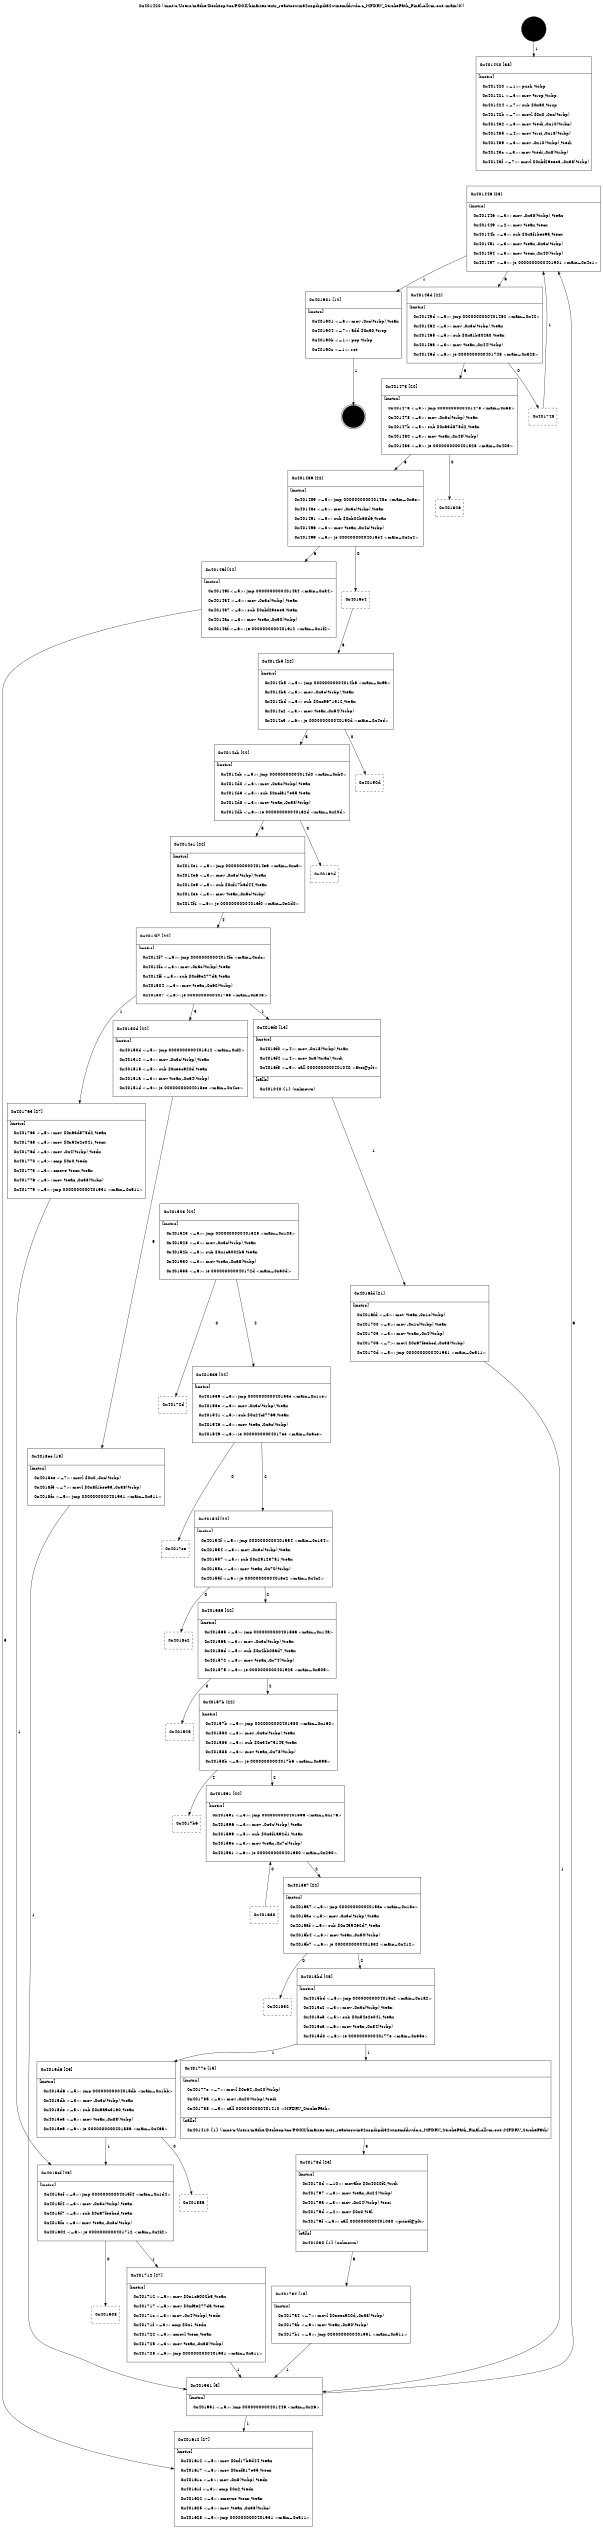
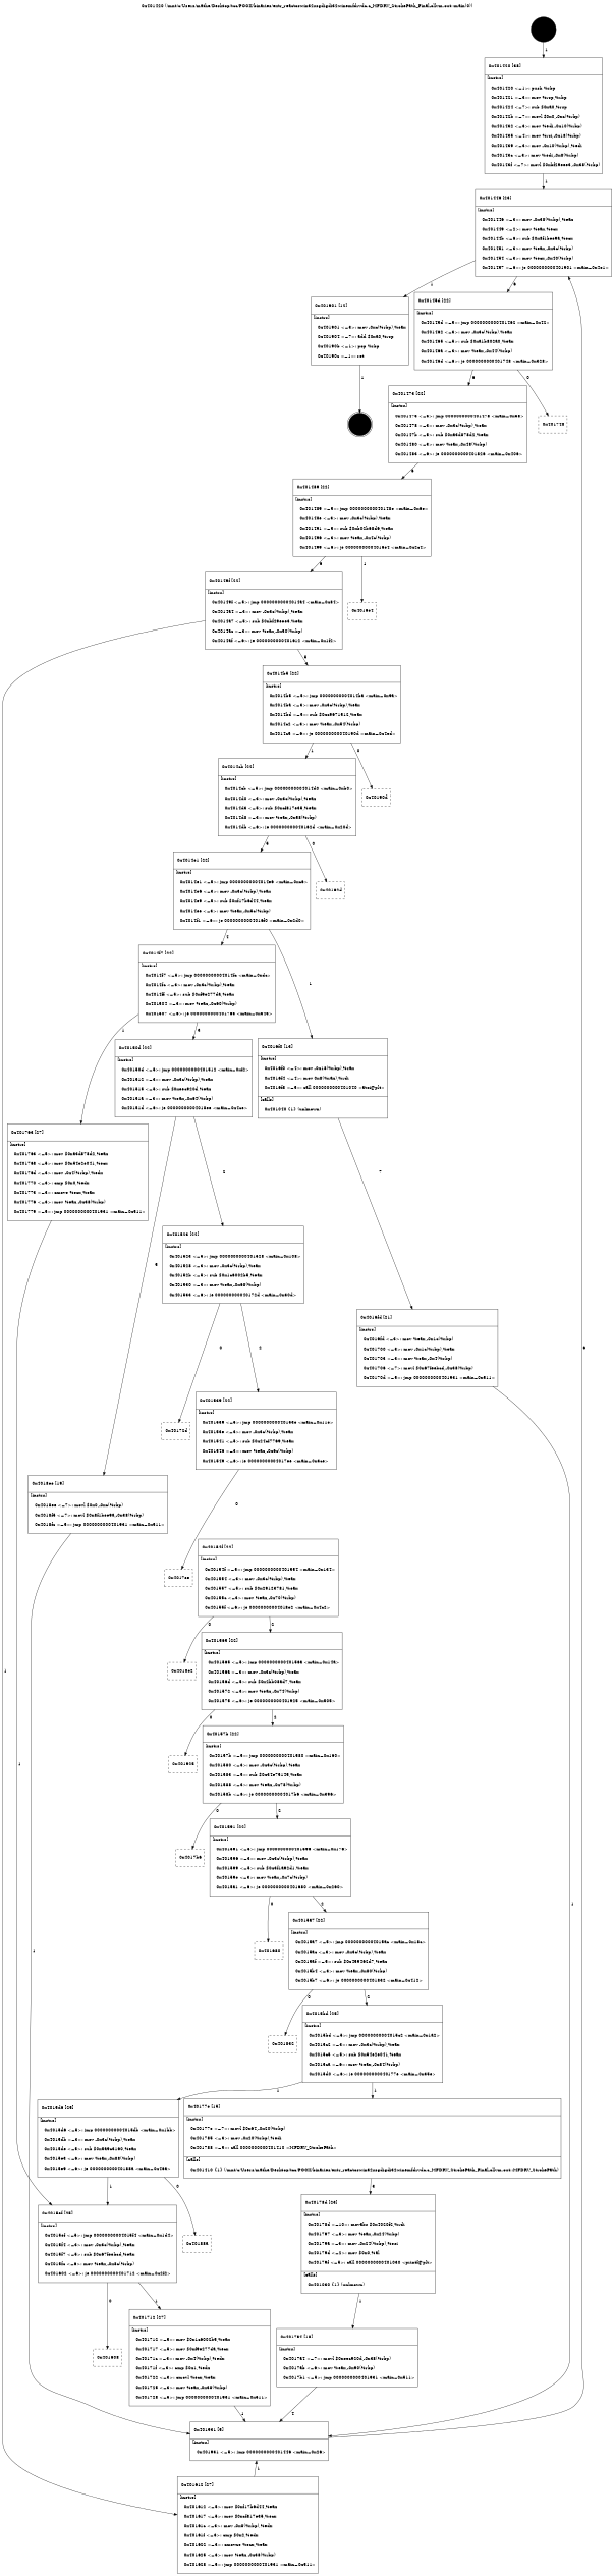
  digraph {
    label="0x401420 (/mnt/c/Users/mathe/Desktop/tcc/POCII/binaries/extr_reactoswin32ssgdigdi32winemfdrvdc.c_MFDRV_StrokePath_Final-ollvm.out::main(0))"
    labelloc=t
    node [shape=record]
    Entry [fillcolor=black height=0.3 shape=circle style=filled width=0.3]
    n2 [label="{\n     0x401420 [38]\l\n     | [instrs]\l\n     &nbsp;&nbsp;0x401420 \<+1\>: push %rbp\l\n     &nbsp;&nbsp;0x401421 \<+3\>: mov %rsp,%rbp\l\n     &nbsp;&nbsp;0x401424 \<+7\>: sub $0xa0,%rsp\l\n     &nbsp;&nbsp;0x40142b \<+7\>: movl $0x0,-0xc(%rbp)\l\n     &nbsp;&nbsp;0x401432 \<+3\>: mov %edi,-0x10(%rbp)\l\n     &nbsp;&nbsp;0x401435 \<+4\>: mov %rsi,-0x18(%rbp)\l\n     &nbsp;&nbsp;0x401439 \<+3\>: mov -0x10(%rbp),%edi\l\n     &nbsp;&nbsp;0x40143c \<+3\>: mov %edi,-0x8(%rbp)\l\n     &nbsp;&nbsp;0x40143f \<+7\>: movl $0xbf29eee3,-0x38(%rbp)\l\n  }"]
    n3 [label="{\n     0x401446 [23]\l\n     | [instrs]\l\n     &nbsp;&nbsp;0x401446 \<+3\>: mov -0x38(%rbp),%eax\l\n     &nbsp;&nbsp;0x401449 \<+2\>: mov %eax,%ecx\l\n     &nbsp;&nbsp;0x40144b \<+6\>: sub $0x8f1bee9a,%ecx\l\n     &nbsp;&nbsp;0x401451 \<+3\>: mov %eax,-0x3c(%rbp)\l\n     &nbsp;&nbsp;0x401454 \<+3\>: mov %ecx,-0x40(%rbp)\l\n     &nbsp;&nbsp;0x401457 \<+6\>: je 0000000000401901 \<main+0x4e1\>\l\n  }"]
    n4 [label="{\n     0x401901 [12]\l\n     | [instrs]\l\n     &nbsp;&nbsp;0x401901 \<+3\>: mov -0xc(%rbp),%eax\l\n     &nbsp;&nbsp;0x401904 \<+7\>: add $0xa0,%rsp\l\n     &nbsp;&nbsp;0x40190b \<+1\>: pop %rbp\l\n     &nbsp;&nbsp;0x40190c \<+1\>: ret\l\n  }"]
    n5 [label="{\n     0x40145d [22]\l\n     | [instrs]\l\n     &nbsp;&nbsp;0x40145d \<+5\>: jmp 0000000000401462 \<main+0x42\>\l\n     &nbsp;&nbsp;0x401462 \<+3\>: mov -0x3c(%rbp),%eax\l\n     &nbsp;&nbsp;0x401465 \<+5\>: sub $0xa1b802a0,%eax\l\n     &nbsp;&nbsp;0x40146a \<+3\>: mov %eax,-0x44(%rbp)\l\n     &nbsp;&nbsp;0x40146d \<+6\>: je 0000000000401748 \<main+0x328\>\l\n  }"]
    Exit [fillcolor=black height=0.3 peripheries=2 shape=circle style=filled width=0.3]
    n7 [label="{\n     0x401748\l\n  }" style=dashed]
    n8 [label="{\n     0x401473 [22]\l\n     | [instrs]\l\n     &nbsp;&nbsp;0x401473 \<+5\>: jmp 0000000000401478 \<main+0x58\>\l\n     &nbsp;&nbsp;0x401478 \<+3\>: mov -0x3c(%rbp),%eax\l\n     &nbsp;&nbsp;0x40147b \<+5\>: sub $0xa3d878d2,%eax\l\n     &nbsp;&nbsp;0x401480 \<+3\>: mov %eax,-0x48(%rbp)\l\n     &nbsp;&nbsp;0x401483 \<+6\>: je 0000000000401826 \<main+0x406\>\l\n  }"]
-   n9 [label="{\n     0x401826\l\n  }" style=dashed]
    n10 [label="{\n     0x401489 [22]\l\n     | [instrs]\l\n     &nbsp;&nbsp;0x401489 \<+5\>: jmp 000000000040148e \<main+0x6e\>\l\n     &nbsp;&nbsp;0x40148e \<+3\>: mov -0x3c(%rbp),%eax\l\n     &nbsp;&nbsp;0x401491 \<+5\>: sub $0xb02b68d6,%eax\l\n     &nbsp;&nbsp;0x401496 \<+3\>: mov %eax,-0x4c(%rbp)\l\n     &nbsp;&nbsp;0x401499 \<+6\>: je 00000000004016e4 \<main+0x2c4\>\l\n  }"]
    n11 [label="{\n     0x4016e4\l\n  }" style=dashed]
    n12 [label="{\n     0x40149f [22]\l\n     | [instrs]\l\n     &nbsp;&nbsp;0x40149f \<+5\>: jmp 00000000004014a4 \<main+0x84\>\l\n     &nbsp;&nbsp;0x4014a4 \<+3\>: mov -0x3c(%rbp),%eax\l\n     &nbsp;&nbsp;0x4014a7 \<+5\>: sub $0xbf29eee3,%eax\l\n     &nbsp;&nbsp;0x4014ac \<+3\>: mov %eax,-0x50(%rbp)\l\n     &nbsp;&nbsp;0x4014af \<+6\>: je 0000000000401612 \<main+0x1f2\>\l\n  }"]
    n13 [label="{\n     0x4017a4 [18]\l\n     | [instrs]\l\n     &nbsp;&nbsp;0x4017a4 \<+7\>: movl $0xeec920d,-0x38(%rbp)\l\n     &nbsp;&nbsp;0x4017ab \<+6\>: mov %eax,-0x90(%rbp)\l\n     &nbsp;&nbsp;0x4017b1 \<+5\>: jmp 0000000000401931 \<main+0x511\>\l\n  }"]
    n14 [label="{\n     0x401931 [5]\l\n     | [instrs]\l\n     &nbsp;&nbsp;0x401931 \<+5\>: jmp 0000000000401446 \<main+0x26\>\l\n  }"]
    n15 [label="{\n     0x401612 [27]\l\n     | [instrs]\l\n     &nbsp;&nbsp;0x401612 \<+5\>: mov $0xf17b6d44,%eax\l\n     &nbsp;&nbsp;0x401617 \<+5\>: mov $0xcf817e35,%ecx\l\n     &nbsp;&nbsp;0x40161c \<+3\>: mov -0x8(%rbp),%edx\l\n     &nbsp;&nbsp;0x40161f \<+3\>: cmp $0x2,%edx\l\n     &nbsp;&nbsp;0x401622 \<+3\>: cmovne %ecx,%eax\l\n     &nbsp;&nbsp;0x401625 \<+3\>: mov %eax,-0x38(%rbp)\l\n     &nbsp;&nbsp;0x401628 \<+5\>: jmp 0000000000401931 \<main+0x511\>\l\n  }"]
    n16 [label="{\n     0x4014b5 [22]\l\n     | [instrs]\l\n     &nbsp;&nbsp;0x4014b5 \<+5\>: jmp 00000000004014ba \<main+0x9a\>\l\n     &nbsp;&nbsp;0x4014ba \<+3\>: mov -0x3c(%rbp),%eax\l\n     &nbsp;&nbsp;0x4014bd \<+5\>: sub $0xc9671512,%eax\l\n     &nbsp;&nbsp;0x4014c2 \<+3\>: mov %eax,-0x54(%rbp)\l\n     &nbsp;&nbsp;0x4014c5 \<+6\>: je 000000000040190d \<main+0x4ed\>\l\n  }"]
    n17 [label="{\n     0x40178d [23]\l\n     | [instrs]\l\n     &nbsp;&nbsp;0x40178d \<+10\>: movabs $0x4020f2,%rdi\l\n     &nbsp;&nbsp;0x401797 \<+3\>: mov %eax,-0x24(%rbp)\l\n     &nbsp;&nbsp;0x40179a \<+3\>: mov -0x24(%rbp),%esi\l\n     &nbsp;&nbsp;0x40179d \<+2\>: mov $0x0,%al\l\n     &nbsp;&nbsp;0x40179f \<+5\>: call 0000000000401030 \<printf@plt\>\l\n     | [calls]\l\n     &nbsp;&nbsp;0x401030 \{1\} (unknown)\l\n  }"]
    n18 [label="{\n     0x40190d\l\n  }" style=dashed]
    n19 [label="{\n     0x4014cb [22]\l\n     | [instrs]\l\n     &nbsp;&nbsp;0x4014cb \<+5\>: jmp 00000000004014d0 \<main+0xb0\>\l\n     &nbsp;&nbsp;0x4014d0 \<+3\>: mov -0x3c(%rbp),%eax\l\n     &nbsp;&nbsp;0x4014d3 \<+5\>: sub $0xcf817e35,%eax\l\n     &nbsp;&nbsp;0x4014d8 \<+3\>: mov %eax,-0x58(%rbp)\l\n     &nbsp;&nbsp;0x4014db \<+6\>: je 000000000040162d \<main+0x20d\>\l\n  }"]
    n20 [label="{\n     0x401608\l\n  }" style=dashed]
    n21 [label="{\n     0x40162d\l\n  }" style=dashed]
    n22 [label="{\n     0x4014e1 [22]\l\n     | [instrs]\l\n     &nbsp;&nbsp;0x4014e1 \<+5\>: jmp 00000000004014e6 \<main+0xc6\>\l\n     &nbsp;&nbsp;0x4014e6 \<+3\>: mov -0x3c(%rbp),%eax\l\n     &nbsp;&nbsp;0x4014e9 \<+5\>: sub $0xf17b6d44,%eax\l\n     &nbsp;&nbsp;0x4014ee \<+3\>: mov %eax,-0x5c(%rbp)\l\n     &nbsp;&nbsp;0x4014f1 \<+6\>: je 00000000004016f0 \<main+0x2d0\>\l\n  }"]
    n23 [label="{\n     0x401712 [27]\l\n     | [instrs]\l\n     &nbsp;&nbsp;0x401712 \<+5\>: mov $0x1c6002b5,%eax\l\n     &nbsp;&nbsp;0x401717 \<+5\>: mov $0xf9e277da,%ecx\l\n     &nbsp;&nbsp;0x40171c \<+3\>: mov -0x4(%rbp),%edx\l\n     &nbsp;&nbsp;0x40171f \<+3\>: cmp $0x1,%edx\l\n     &nbsp;&nbsp;0x401722 \<+3\>: cmovl %ecx,%eax\l\n     &nbsp;&nbsp;0x401725 \<+3\>: mov %eax,-0x38(%rbp)\l\n     &nbsp;&nbsp;0x401728 \<+5\>: jmp 0000000000401931 \<main+0x511\>\l\n  }"]
    n24 [label="{\n     0x4016f0 [13]\l\n     | [instrs]\l\n     &nbsp;&nbsp;0x4016f0 \<+4\>: mov -0x18(%rbp),%rax\l\n     &nbsp;&nbsp;0x4016f4 \<+4\>: mov 0x8(%rax),%rdi\l\n     &nbsp;&nbsp;0x4016f8 \<+5\>: call 0000000000401040 \<atoi@plt\>\l\n     | [calls]\l\n     &nbsp;&nbsp;0x401040 \{1\} (unknown)\l\n  }"]
    n25 [label="{\n     0x4014f7 [22]\l\n     | [instrs]\l\n     &nbsp;&nbsp;0x4014f7 \<+5\>: jmp 00000000004014fc \<main+0xdc\>\l\n     &nbsp;&nbsp;0x4014fc \<+3\>: mov -0x3c(%rbp),%eax\l\n     &nbsp;&nbsp;0x4014ff \<+5\>: sub $0xf9e277da,%eax\l\n     &nbsp;&nbsp;0x401504 \<+3\>: mov %eax,-0x60(%rbp)\l\n     &nbsp;&nbsp;0x401507 \<+6\>: je 0000000000401763 \<main+0x343\>\l\n  }"]
    n26 [label="{\n     0x4015ef [25]\l\n     | [instrs]\l\n     &nbsp;&nbsp;0x4015ef \<+5\>: jmp 00000000004015f4 \<main+0x1d4\>\l\n     &nbsp;&nbsp;0x4015f4 \<+3\>: mov -0x3c(%rbp),%eax\l\n     &nbsp;&nbsp;0x4015f7 \<+5\>: sub $0x67feebcd,%eax\l\n     &nbsp;&nbsp;0x4015fc \<+6\>: mov %eax,-0x8c(%rbp)\l\n     &nbsp;&nbsp;0x401602 \<+6\>: je 0000000000401712 \<main+0x2f2\>\l\n  }"]
    n27 [label="{\n     0x4016fd [21]\l\n     | [instrs]\l\n     &nbsp;&nbsp;0x4016fd \<+3\>: mov %eax,-0x1c(%rbp)\l\n     &nbsp;&nbsp;0x401700 \<+3\>: mov -0x1c(%rbp),%eax\l\n     &nbsp;&nbsp;0x401703 \<+3\>: mov %eax,-0x4(%rbp)\l\n     &nbsp;&nbsp;0x401706 \<+7\>: movl $0x67feebcd,-0x38(%rbp)\l\n     &nbsp;&nbsp;0x40170d \<+5\>: jmp 0000000000401931 \<main+0x511\>\l\n  }"]
    n28 [label="{\n     0x401763 [27]\l\n     | [instrs]\l\n     &nbsp;&nbsp;0x401763 \<+5\>: mov $0xa3d878d2,%eax\l\n     &nbsp;&nbsp;0x401768 \<+5\>: mov $0x54e2e041,%ecx\l\n     &nbsp;&nbsp;0x40176d \<+3\>: mov -0x4(%rbp),%edx\l\n     &nbsp;&nbsp;0x401770 \<+3\>: cmp $0x0,%edx\l\n     &nbsp;&nbsp;0x401773 \<+3\>: cmove %ecx,%eax\l\n     &nbsp;&nbsp;0x401776 \<+3\>: mov %eax,-0x38(%rbp)\l\n     &nbsp;&nbsp;0x401779 \<+5\>: jmp 0000000000401931 \<main+0x511\>\l\n  }"]
    n29 [label="{\n     0x40150d [22]\l\n     | [instrs]\l\n     &nbsp;&nbsp;0x40150d \<+5\>: jmp 0000000000401512 \<main+0xf2\>\l\n     &nbsp;&nbsp;0x401512 \<+3\>: mov -0x3c(%rbp),%eax\l\n     &nbsp;&nbsp;0x401515 \<+5\>: sub $0xeec920d,%eax\l\n     &nbsp;&nbsp;0x40151a \<+3\>: mov %eax,-0x64(%rbp)\l\n     &nbsp;&nbsp;0x40151d \<+6\>: je 00000000004018ee \<main+0x4ce\>\l\n  }"]
    n30 [label="{\n     0x40188a\l\n  }" style=dashed]
    n31 [label="{\n     0x4018ee [19]\l\n     | [instrs]\l\n     &nbsp;&nbsp;0x4018ee \<+7\>: movl $0x0,-0xc(%rbp)\l\n     &nbsp;&nbsp;0x4018f5 \<+7\>: movl $0x8f1bee9a,-0x38(%rbp)\l\n     &nbsp;&nbsp;0x4018fc \<+5\>: jmp 0000000000401931 \<main+0x511\>\l\n  }"]
    n32 [label="{\n     0x401523 [22]\l\n     | [instrs]\l\n     &nbsp;&nbsp;0x401523 \<+5\>: jmp 0000000000401528 \<main+0x108\>\l\n     &nbsp;&nbsp;0x401528 \<+3\>: mov -0x3c(%rbp),%eax\l\n     &nbsp;&nbsp;0x40152b \<+5\>: sub $0x1c6002b5,%eax\l\n     &nbsp;&nbsp;0x401530 \<+3\>: mov %eax,-0x68(%rbp)\l\n     &nbsp;&nbsp;0x401533 \<+6\>: je 000000000040172d \<main+0x30d\>\l\n  }"]
    n33 [label="{\n     0x4015d6 [25]\l\n     | [instrs]\l\n     &nbsp;&nbsp;0x4015d6 \<+5\>: jmp 00000000004015db \<main+0x1bb\>\l\n     &nbsp;&nbsp;0x4015db \<+3\>: mov -0x3c(%rbp),%eax\l\n     &nbsp;&nbsp;0x4015de \<+5\>: sub $0x5a9c3160,%eax\l\n     &nbsp;&nbsp;0x4015e3 \<+6\>: mov %eax,-0x88(%rbp)\l\n     &nbsp;&nbsp;0x4015e9 \<+6\>: je 000000000040188a \<main+0x46a\>\l\n  }"]
    n34 [label="{\n     0x40172d\l\n  }" style=dashed]
    n35 [label="{\n     0x401539 [22]\l\n     | [instrs]\l\n     &nbsp;&nbsp;0x401539 \<+5\>: jmp 000000000040153e \<main+0x11e\>\l\n     &nbsp;&nbsp;0x40153e \<+3\>: mov -0x3c(%rbp),%eax\l\n     &nbsp;&nbsp;0x401541 \<+5\>: sub $0x24cf7769,%eax\l\n     &nbsp;&nbsp;0x401546 \<+3\>: mov %eax,-0x6c(%rbp)\l\n     &nbsp;&nbsp;0x401549 \<+6\>: je 00000000004017ee \<main+0x3ce\>\l\n  }"]
    n36 [label="{\n     0x40177e [15]\l\n     | [instrs]\l\n     &nbsp;&nbsp;0x40177e \<+7\>: movl $0x64,-0x20(%rbp)\l\n     &nbsp;&nbsp;0x401785 \<+3\>: mov -0x20(%rbp),%edi\l\n     &nbsp;&nbsp;0x401788 \<+5\>: call 0000000000401410 \<MFDRV_StrokePath\>\l\n     | [calls]\l\n     &nbsp;&nbsp;0x401410 \{1\} (/mnt/c/Users/mathe/Desktop/tcc/POCII/binaries/extr_reactoswin32ssgdigdi32winemfdrvdc.c_MFDRV_StrokePath_Final-ollvm.out::MFDRV_StrokePath)\l\n  }"]
    n37 [label="{\n     0x4017ee\l\n  }" style=dashed]
    n38 [label="{\n     0x40154f [22]\l\n     | [instrs]\l\n     &nbsp;&nbsp;0x40154f \<+5\>: jmp 0000000000401554 \<main+0x134\>\l\n     &nbsp;&nbsp;0x401554 \<+3\>: mov -0x3c(%rbp),%eax\l\n     &nbsp;&nbsp;0x401557 \<+5\>: sub $0x29123781,%eax\l\n     &nbsp;&nbsp;0x40155c \<+3\>: mov %eax,-0x70(%rbp)\l\n     &nbsp;&nbsp;0x40155f \<+6\>: je 00000000004018e2 \<main+0x4c2\>\l\n  }"]
    n39 [label="{\n     0x4015bd [25]\l\n     | [instrs]\l\n     &nbsp;&nbsp;0x4015bd \<+5\>: jmp 00000000004015c2 \<main+0x1a2\>\l\n     &nbsp;&nbsp;0x4015c2 \<+3\>: mov -0x3c(%rbp),%eax\l\n     &nbsp;&nbsp;0x4015c5 \<+5\>: sub $0x54e2e041,%eax\l\n     &nbsp;&nbsp;0x4015ca \<+6\>: mov %eax,-0x84(%rbp)\l\n     &nbsp;&nbsp;0x4015d0 \<+6\>: je 000000000040177e \<main+0x35e\>\l\n  }"]
    n40 [label="{\n     0x4018e2\l\n  }" style=dashed]
    n41 [label="{\n     0x401565 [22]\l\n     | [instrs]\l\n     &nbsp;&nbsp;0x401565 \<+5\>: jmp 000000000040156a \<main+0x14a\>\l\n     &nbsp;&nbsp;0x40156a \<+3\>: mov -0x3c(%rbp),%eax\l\n     &nbsp;&nbsp;0x40156d \<+5\>: sub $0x2bb08ad7,%eax\l\n     &nbsp;&nbsp;0x401572 \<+3\>: mov %eax,-0x74(%rbp)\l\n     &nbsp;&nbsp;0x401575 \<+6\>: je 0000000000401925 \<main+0x505\>\l\n  }"]
    n42 [label="{\n     0x401832\l\n  }" style=dashed]
    n43 [label="{\n     0x401925\l\n  }" style=dashed]
    n44 [label="{\n     0x40157b [22]\l\n     | [instrs]\l\n     &nbsp;&nbsp;0x40157b \<+5\>: jmp 0000000000401580 \<main+0x160\>\l\n     &nbsp;&nbsp;0x401580 \<+3\>: mov -0x3c(%rbp),%eax\l\n     &nbsp;&nbsp;0x401583 \<+5\>: sub $0x34e75145,%eax\l\n     &nbsp;&nbsp;0x401588 \<+3\>: mov %eax,-0x78(%rbp)\l\n     &nbsp;&nbsp;0x40158b \<+6\>: je 00000000004017b6 \<main+0x396\>\l\n  }"]
    n45 [label="{\n     0x4015a7 [22]\l\n     | [instrs]\l\n     &nbsp;&nbsp;0x4015a7 \<+5\>: jmp 00000000004015ac \<main+0x18c\>\l\n     &nbsp;&nbsp;0x4015ac \<+3\>: mov -0x3c(%rbp),%eax\l\n     &nbsp;&nbsp;0x4015af \<+5\>: sub $0x459462d7,%eax\l\n     &nbsp;&nbsp;0x4015b4 \<+3\>: mov %eax,-0x80(%rbp)\l\n     &nbsp;&nbsp;0x4015b7 \<+6\>: je 0000000000401832 \<main+0x412\>\l\n  }"]
    n46 [label="{\n     0x401591 [22]\l\n     | [instrs]\l\n     &nbsp;&nbsp;0x401591 \<+5\>: jmp 0000000000401596 \<main+0x176\>\l\n     &nbsp;&nbsp;0x401596 \<+3\>: mov -0x3c(%rbp),%eax\l\n     &nbsp;&nbsp;0x401599 \<+5\>: sub $0x3f1a92d1,%eax\l\n     &nbsp;&nbsp;0x40159e \<+3\>: mov %eax,-0x7c(%rbp)\l\n     &nbsp;&nbsp;0x4015a1 \<+6\>: je 0000000000401680 \<main+0x260\>\l\n  }"]
    n47 [label="{\n     0x4017b6\l\n  }" style=dashed]
    n48 [label="{\n     0x401680\l\n  }" style=dashed]
    Entry -> n2 [label=" 1"]
-   n7 -> n3 [label=" 1"]
+   n2 -> n3 [label=" 1"]
    n3 -> n4 [label=" 1"]
    n3 -> n5 [label=" 6"]
    n4 -> Exit [label=" 1"]
    n5 -> n7 [label=" 0"]
    n5 -> n8 [label=" 6"]
-   n8 -> n9 [label=" 0"]
    n8 -> n10 [label=" 6"]
-   n10 -> n11 [label=" 0"]
+   n10 -> n11 [label=" 1"]
    n10 -> n12 [label=" 6"]
-   n12 -> n15 [label=" 5"]
-   n11 -> n16 [label=" 5"]
-   n13 -> n14 [label=" 1"]
+   n12 -> n15 [label=" 1"]
+   n12 -> n16 [label=" 5"]
+   n13 -> n14 [label=" 4"]
    n14 -> n3 [label=" 6"]
-   n14 -> n15 [label=" 1"]
+   n15 -> n14 [label=" 1"]
    n16 -> n18 [label=" 0"]
-   n16 -> n19 [label=" 5"]
-   n17 -> n13 [label=" 5"]
+   n16 -> n19 [label=" 1"]
+   n17 -> n13 [label=" 1"]
    n19 -> n21 [label=" 0"]
    n19 -> n22 [label=" 5"]
-   n25 -> n24 [label=" 1"]
+   n22 -> n24 [label=" 1"]
    n22 -> n25 [label=" 4"]
    n23 -> n14 [label=" 1"]
-   n24 -> n27 [label=" 1"]
+   n24 -> n27 [label=" 7"]
    n25 -> n28 [label=" 1"]
    n25 -> n29 [label=" 3"]
    n26 -> n20 [label=" 0"]
    n26 -> n23 [label=" 1"]
    n27 -> n14 [label=" 1"]
    n28 -> n26 [label=" 1"]
    n29 -> n31 [label=" 5"]
+   n29 -> n32 [label=" 2"]
    n31 -> n14 [label=" 1"]
    n32 -> n34 [label=" 0"]
    n32 -> n35 [label=" 2"]
    n33 -> n26 [label=" 1"]
    n33 -> n30 [label=" 0"]
    n35 -> n37 [label=" 0"]
-   n35 -> n38 [label=" 2"]
    n36 -> n17 [label=" 3"]
    n38 -> n40 [label=" 0"]
    n38 -> n41 [label=" 2"]
    n39 -> n33 [label=" 1"]
    n39 -> n36 [label=" 1"]
    n41 -> n43 [label=" 0"]
    n41 -> n44 [label=" 2"]
    n44 -> n46 [label=" 2"]
-   n44 -> n47 [label=" 4"]
+   n44 -> n47 [label=" 0"]
    n45 -> n39 [label=" 2"]
    n45 -> n42 [label=" 0"]
    n46 -> n45 [label=" 2"]
-   n48 -> n46 [label=" 0"]
+   n46 -> n48 [label=" 0"]
  }
